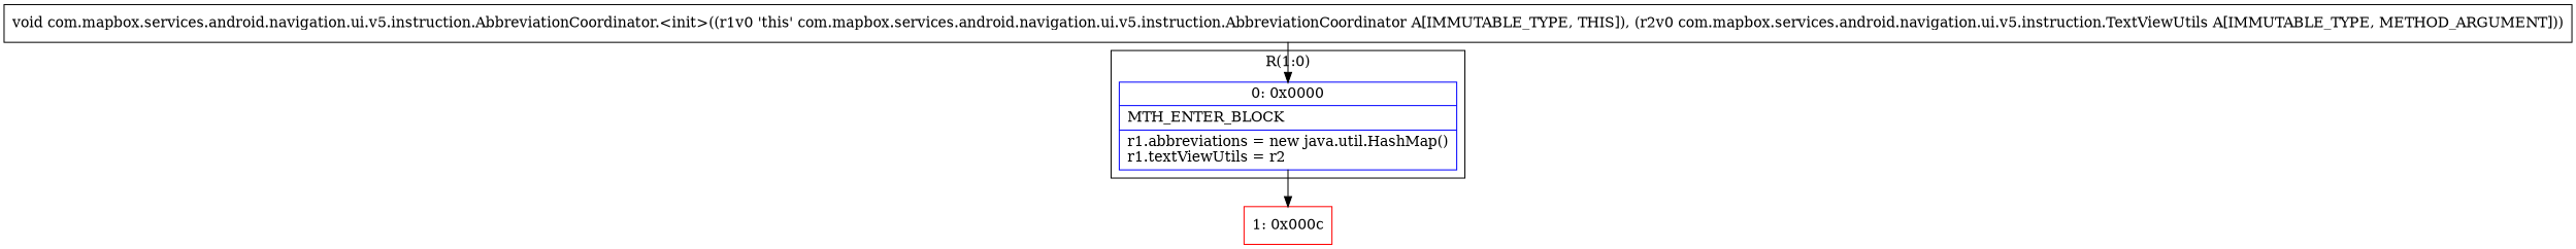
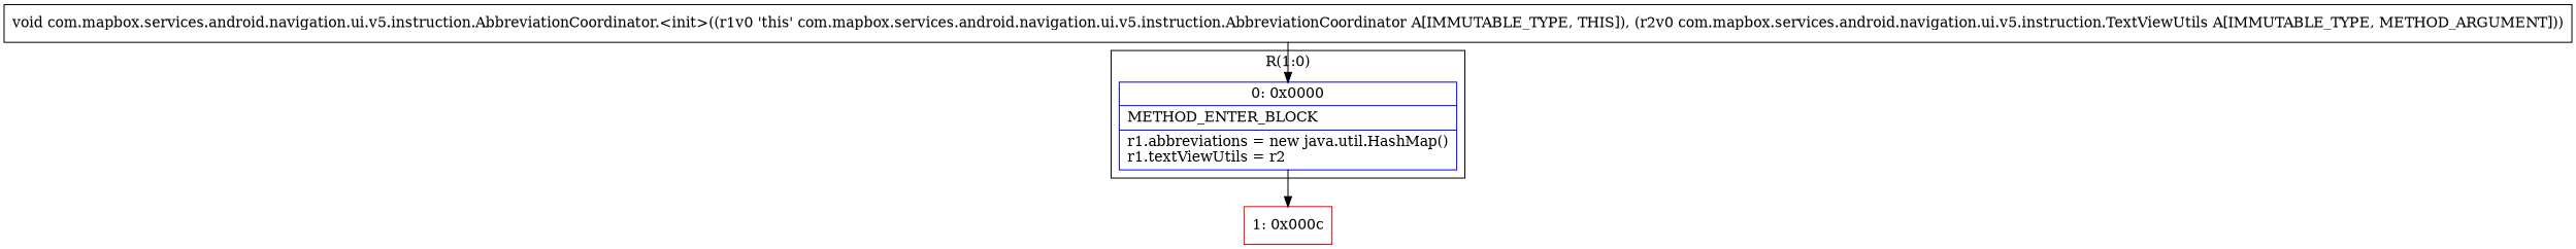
  digraph {
    node [shape=record]
-   n1 [color=blue label="{0\:\ 0x0000|MTH_ENTER_BLOCK\l|r1.abbreviations = new java.util.HashMap()\lr1.textViewUtils = r2\l}"]
+   n1 [color=blue label="{0\:\ 0x0000|METHOD_ENTER_BLOCK\l|r1.abbreviations = new java.util.HashMap()\lr1.textViewUtils = r2\l}"]
    n2 [color=red label="{1\:\ 0x000c}"]
    n3 [label="{void com.mapbox.services.android.navigation.ui.v5.instruction.AbbreviationCoordinator.\<init\>((r1v0 'this' com.mapbox.services.android.navigation.ui.v5.instruction.AbbreviationCoordinator A[IMMUTABLE_TYPE, THIS]), (r2v0 com.mapbox.services.android.navigation.ui.v5.instruction.TextViewUtils A[IMMUTABLE_TYPE, METHOD_ARGUMENT])) }"]
    subgraph cluster_1 {
      label="R(1:0)"
      n1
    }
    n1 -> n2
    n3 -> n1
  }
